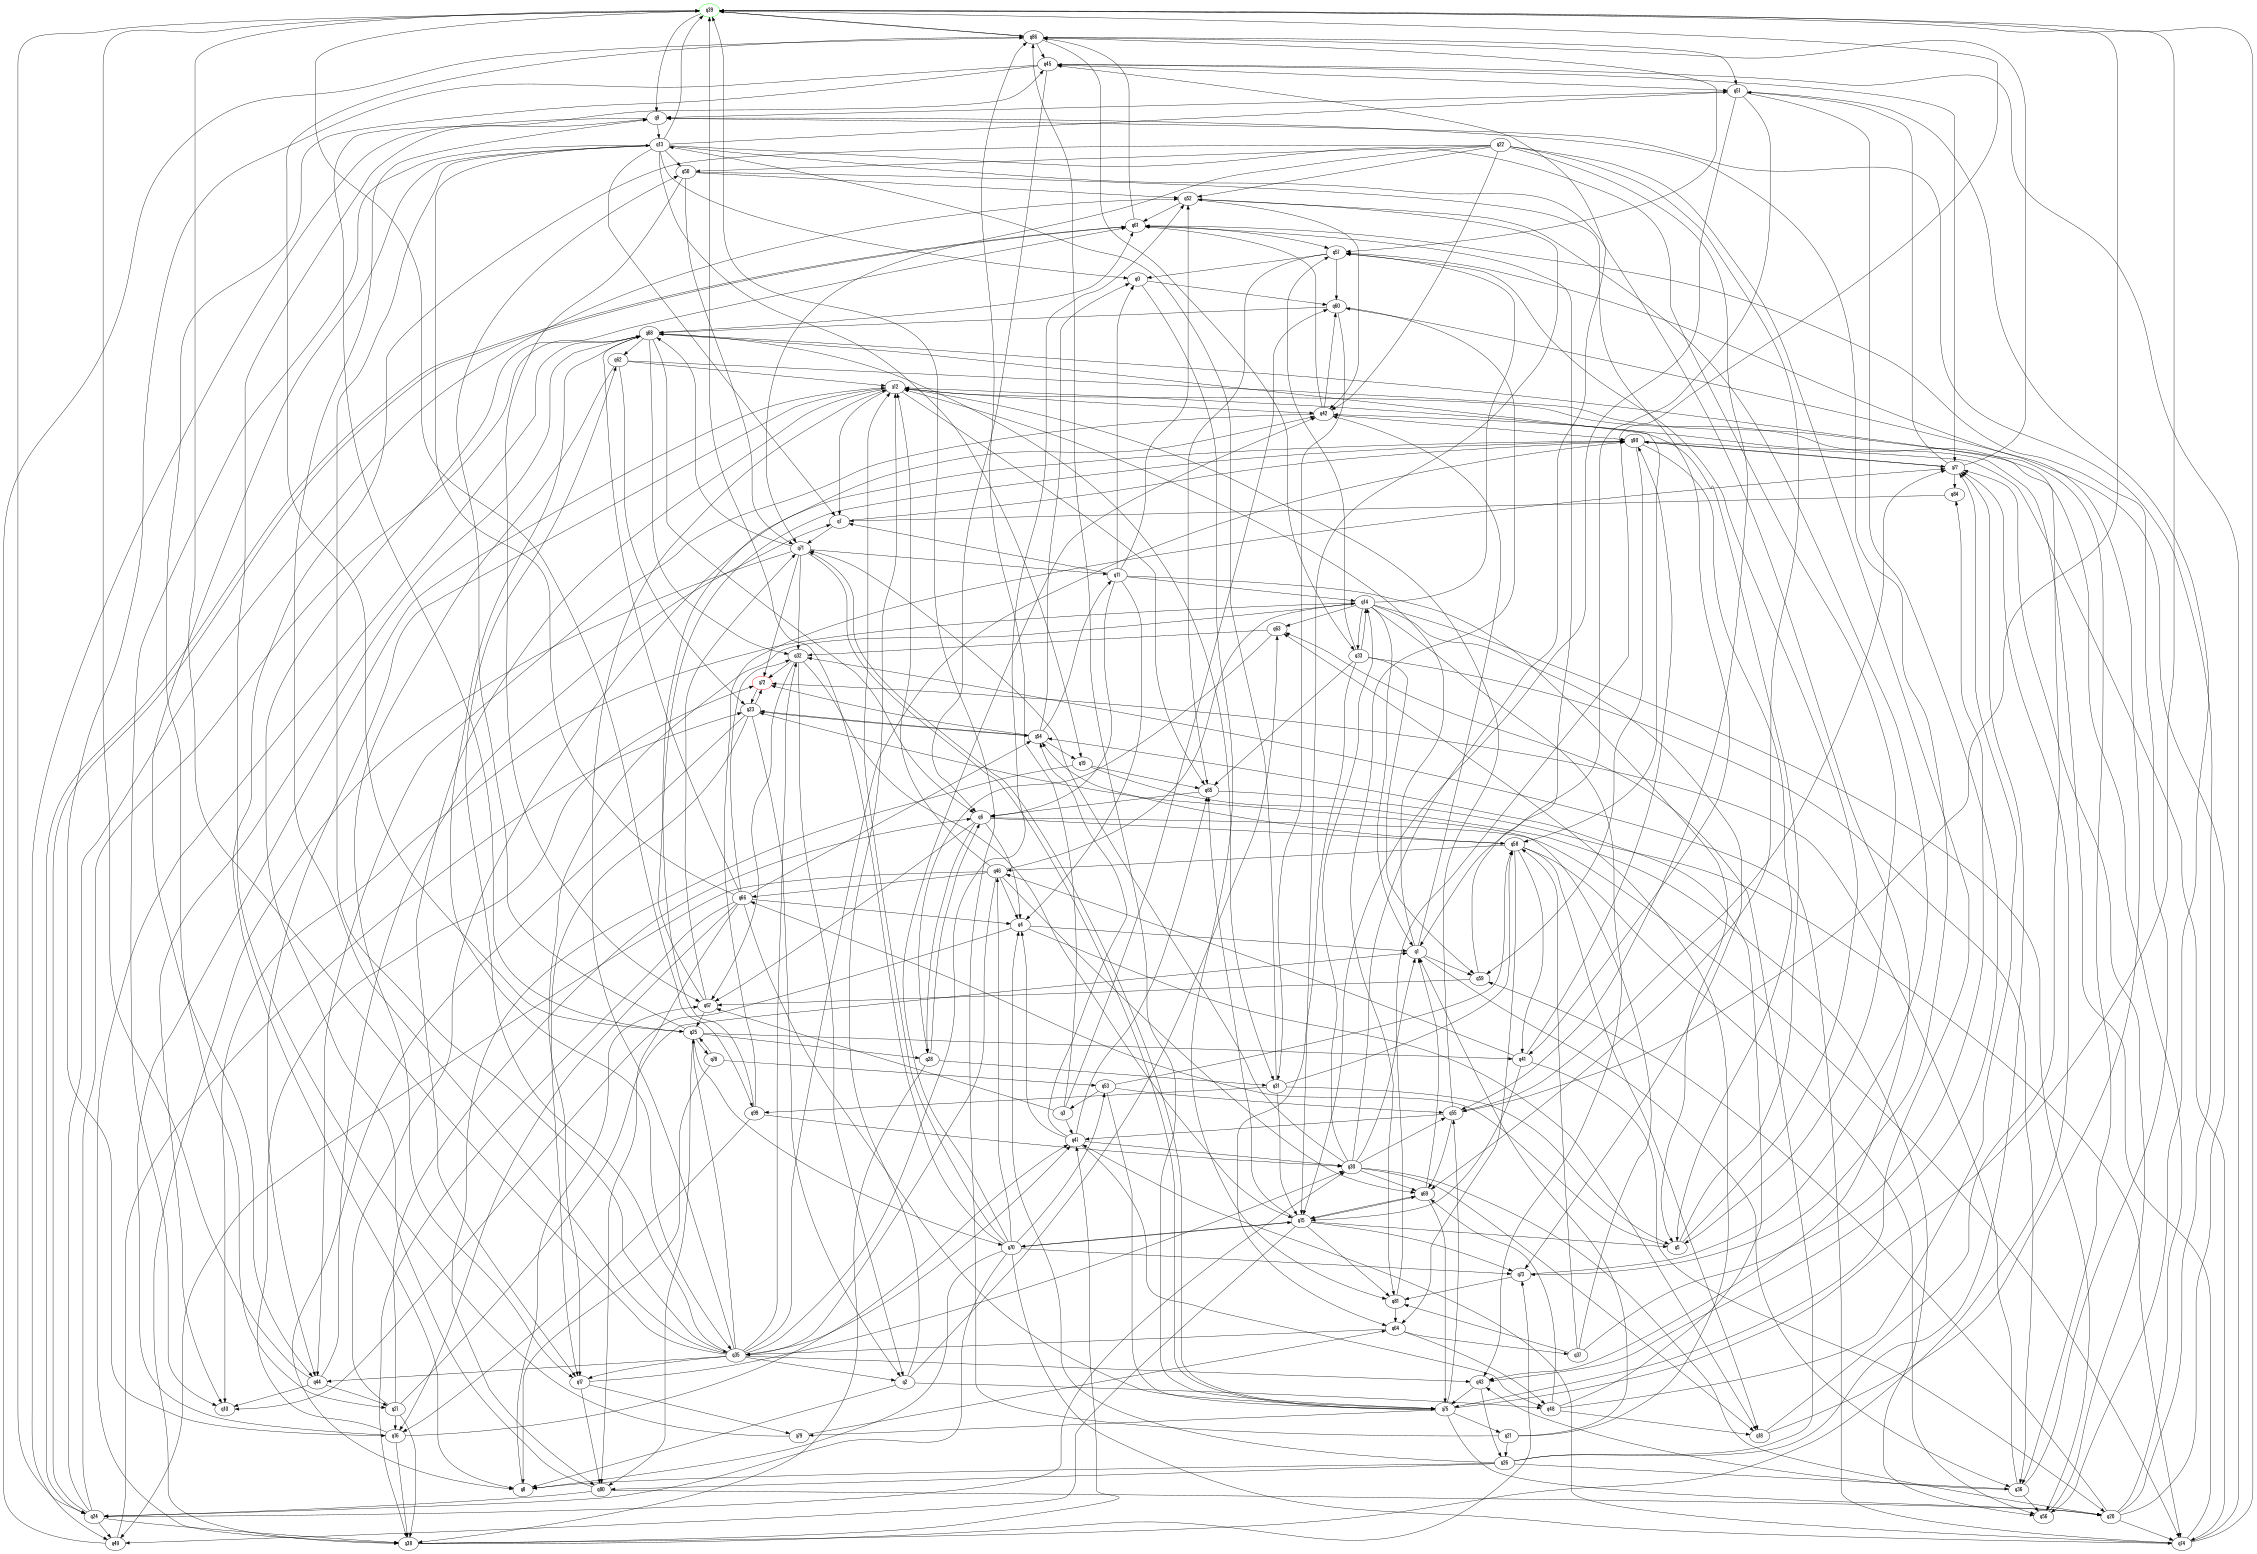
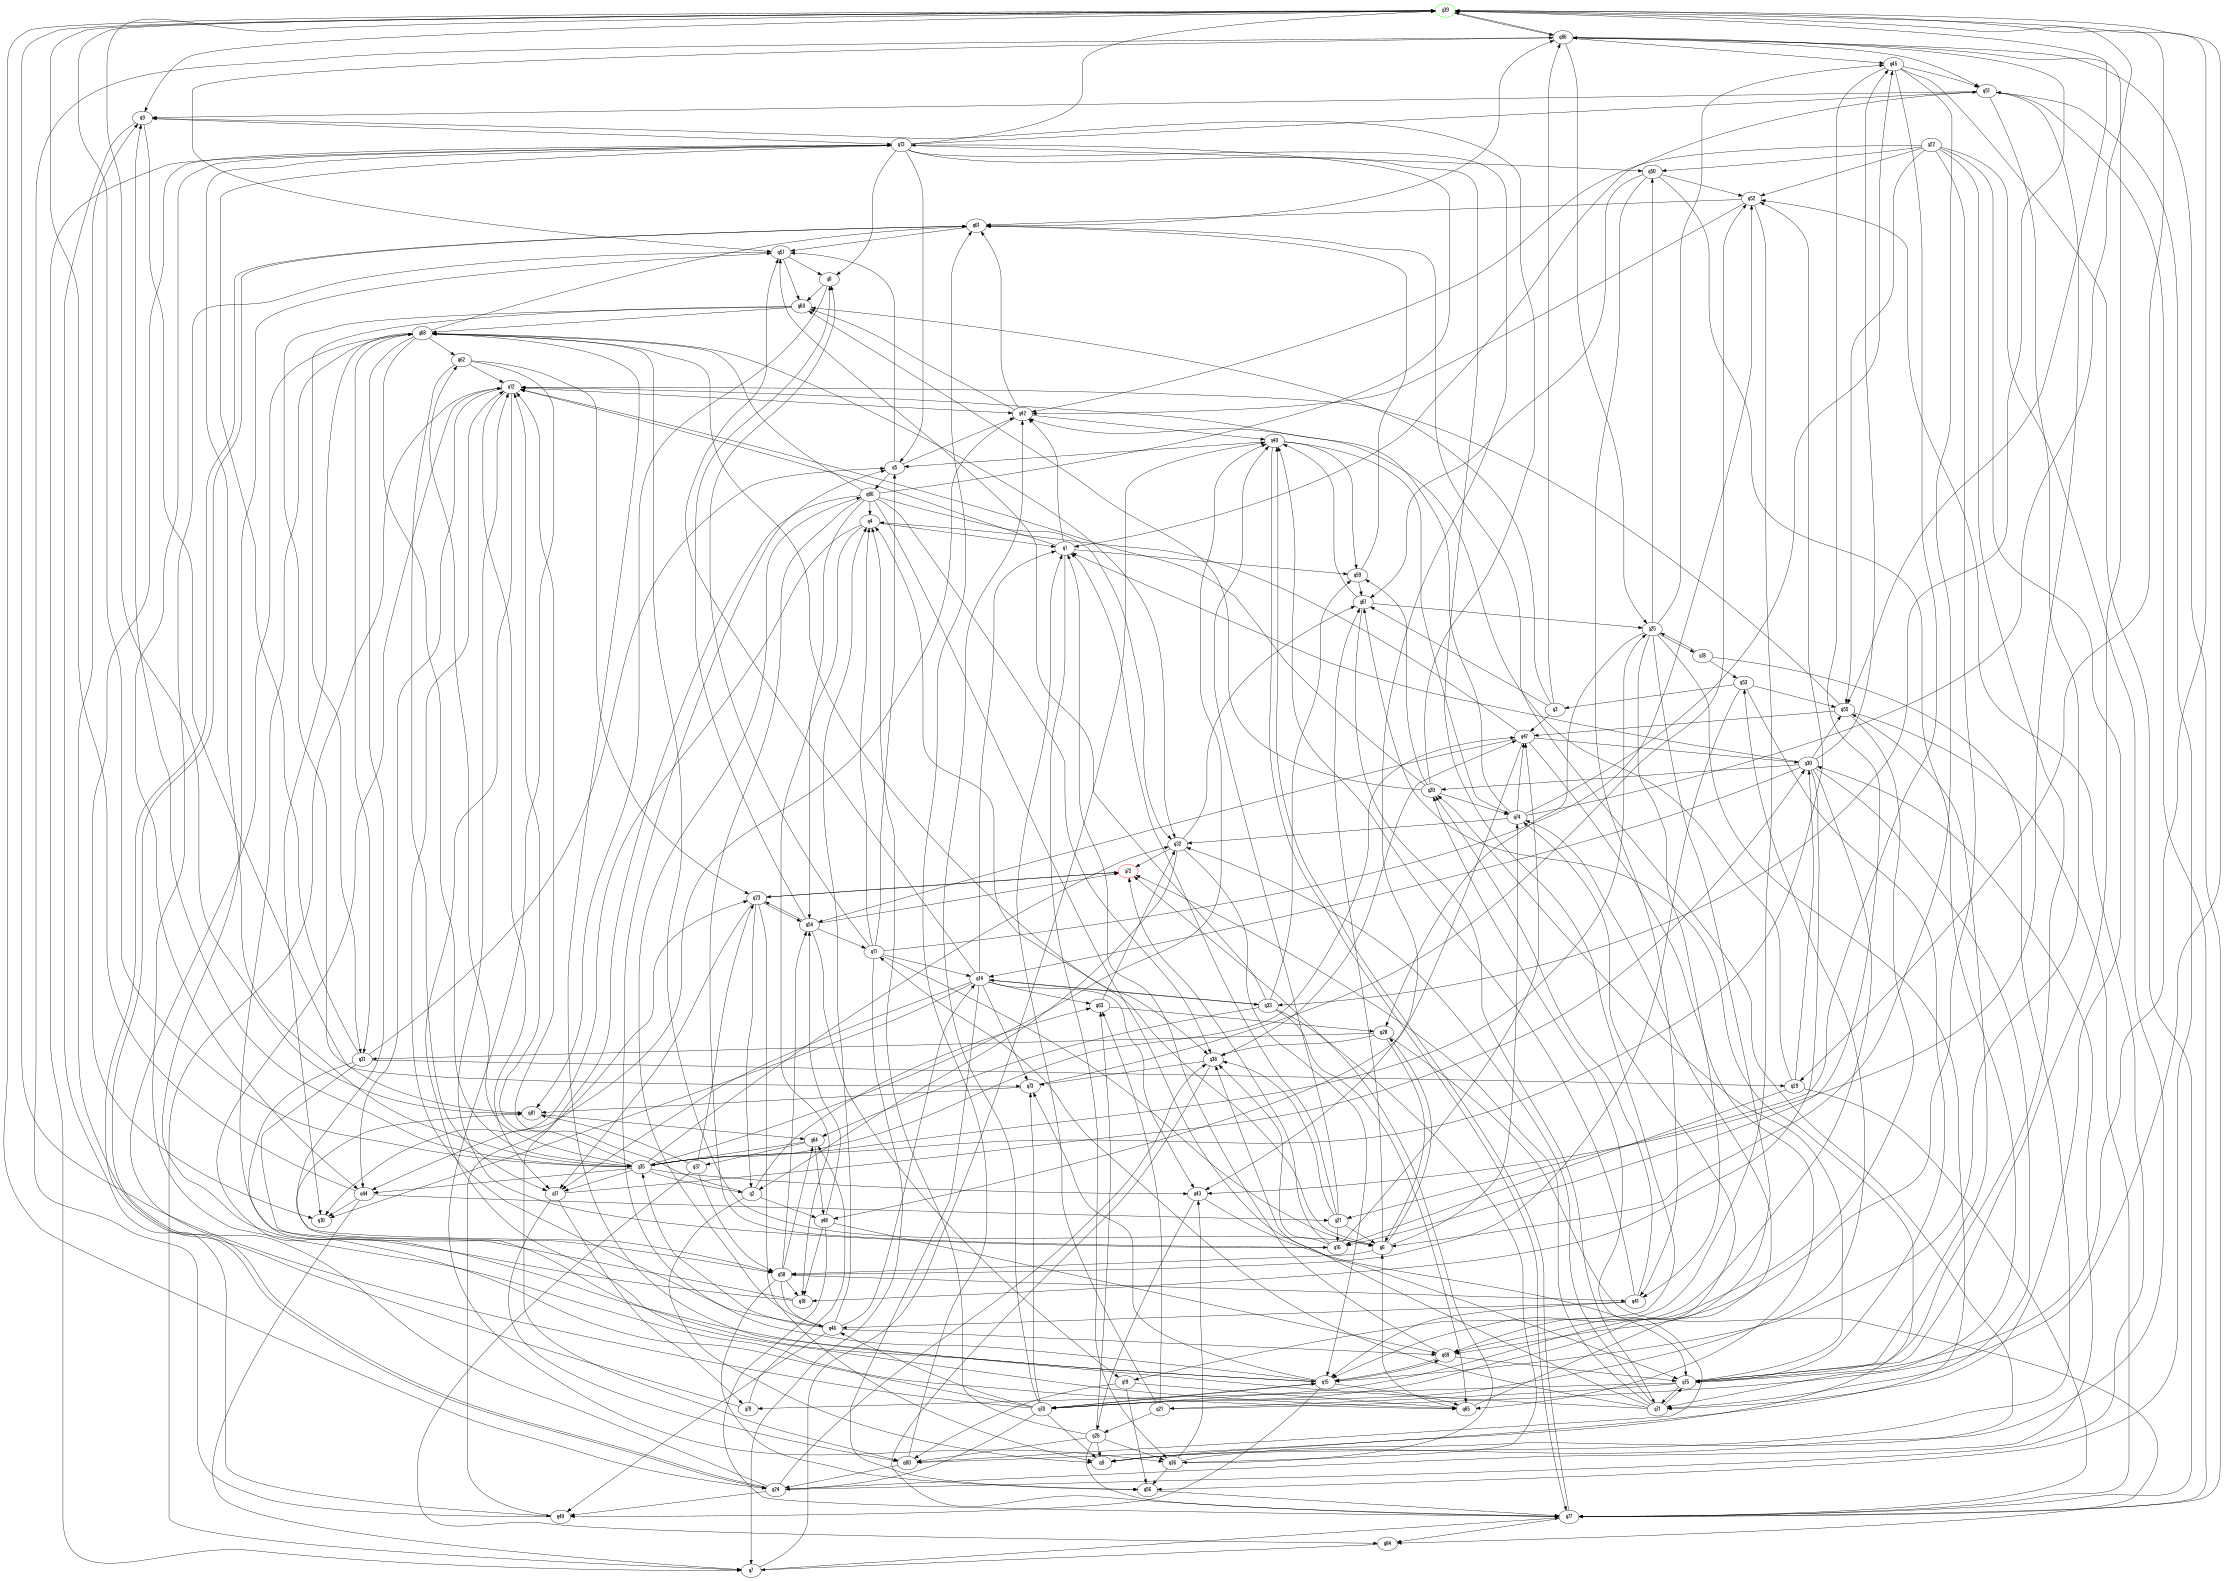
  digraph {
    fontname=Oswald
    node [fontname=Oswald]
    edge [fontname=Oswald]
    q39 [color=green initial=1]
    n2 [label=q86]
    q9
    q55
    q24
-   q29 [label=q99]
+   q29
    q25
    q57
    q51
    q33
    q45
    q13
    q49
    q73
    q12
    q77
    q69
    q47
    q68
    q61
    q30
    q38
    q52
    q42
    q16
    q72 [color=red final=1]
    q23
    q17
    q2
    q8
    q54
    q0
    q60
    q81
    q31
    q64
    q32
    q10
    q6
    q58
    q35
    q62
    q5
    q15
    q48
    q37
    q1
    q36
    q59
    q7
    q44
    q65
    q43
    q56
-   q40 [label=q90]
+   q40
    q67
    q80
    q79
    q27
    q74
    q75
    q26
    q71
    q63
    q18
    q28
    n67 [label=q84]
    q19
    q11
    q3
    q4
    q14
    q20
    q41
    q50
    q70
    q78
    q66
    q21
    q46
    q53
    q22
    q39 -> n2
    q39 -> q9
    q39 -> q55
    q39 -> q24
    q39 -> q29
    n2 -> q39
    n2 -> q25
    n2 -> q57
    n2 -> q51
    n2 -> q33
    n2 -> q45
    q9 -> q13
    q9 -> q49
    q9 -> q73
    q55 -> q12
    q55 -> q77
    q55 -> q69
    q55 -> q47
    q24 -> q49
    q24 -> q68
    q24 -> q61
    q24 -> q30
    q24 -> q38
    q24 -> q52
    q29 -> q77
    q29 -> q30
    q29 -> q42
    q29 -> q16
    q25 -> q45
    q25 -> q80
    q25 -> q28
    q25 -> q41
    q25 -> q50
    q25 -> q70
    q25 -> q78
    q57 -> q0
    q57 -> q60
    q57 -> q65
    q51 -> q9
    q51 -> q15
    q51 -> q1
    q51 -> q43
    q51 -> q56
    q33 -> q57
    q33 -> q64
    q33 -> q36
    q33 -> q59
    q33 -> q65
    q33 -> q14
    q45 -> q51
    q45 -> q77
    q45 -> q16
    q45 -> q6
    q45 -> q27
    q13 -> q39
    q13 -> q51
    q13 -> q0
    q13 -> q10
    q13 -> q35
    q13 -> q5
    q13 -> q7
    q13 -> q44
    q13 -> q43
    q13 -> q19
    q13 -> q50
    q49 -> n2
    q49 -> q23
    q73 -> q52
    q73 -> q81
    q12 -> q42
    q12 -> q17
    q12 -> q7
    q12 -> q44
    q12 -> q65
    q77 -> n2
    q77 -> q51
    q77 -> q40
    q77 -> n67
    q69 -> q15
    q69 -> q1
    q69 -> q75
    q47 -> q30
    q47 -> q54
    q47 -> q48
    q47 -> q65
    q47 -> q4
    q68 -> q61
    q68 -> q38
    q68 -> q31
    q68 -> q32
    q68 -> q10
    q68 -> q6
    q68 -> q58
    q68 -> q35
    q68 -> q62
    q61 -> n2
    q61 -> q24
    q61 -> q57
    q30 -> q55
    q30 -> q45
    q30 -> q69
    q30 -> q1
    q30 -> q71
    q30 -> q18
    q30 -> q14
    q30 -> q20
    q38 -> q73
    q38 -> q77
    q38 -> q47
    q52 -> q61
    q52 -> q42
    q52 -> q15
    q42 -> q61
    q42 -> q60
    q42 -> q44
    q42 -> q40
    q16 -> q12
    q16 -> q47
    q16 -> q38
    q16 -> q72
    q72 -> q23
    q23 -> q72
    q23 -> q17
    q23 -> q2
    q23 -> q8
    q23 -> q54
    q17 -> q30
    q17 -> q80
    q17 -> q79
    q2 -> q12
    q2 -> q8
    q2 -> q48
    q2 -> q63
    q8 -> q67
    q54 -> q72
    q54 -> q23
    q54 -> q0
    q54 -> q19
    q54 -> q11
    q0 -> q60
    q0 -> q81
    q60 -> q68
    q60 -> q81
    q60 -> q31
    q81 -> q39
    q81 -> q64
    q31 -> q29
    q31 -> q13
    q31 -> q58
    q31 -> q5
    q31 -> q15
    q64 -> q35
    q64 -> q48
    q64 -> q37
    q32 -> q72
    q32 -> q2
    q32 -> q15
    q32 -> q67
    q6 -> q58
    q6 -> q67
    q6 -> q74
    q6 -> q28
    q6 -> q4
    q58 -> q54
    q58 -> q64
    q58 -> q56
    q58 -> q18
    q58 -> q41
    q58 -> q46
    q35 -> q39
    q35 -> q9
    q35 -> q25
    q35 -> q12
    q35 -> q47
    q35 -> q52
    q35 -> q17
    q35 -> q2
    q35 -> q32
    q35 -> q62
    q35 -> q44
    q35 -> q43
    q35 -> q40
    q62 -> q12
    q62 -> q23
    q62 -> q17
    q62 -> q36
    q5 -> q57
    q5 -> q42
    q5 -> q66
    q15 -> q49
    q15 -> q73
    q15 -> q69
    q15 -> q81
    q15 -> q5
    q15 -> q65
    q15 -> q70
    q48 -> q77
    q48 -> q69
    q48 -> q54
    q48 -> q18
    q37 -> q23
    q37 -> q81
    q37 -> q58
    q37 -> n67
    q1 -> q12
    q1 -> q42
    q1 -> q36
    q1 -> q59
    q36 -> q61
    q36 -> q72
    q36 -> q43
    q36 -> q56
    q59 -> q61
    q59 -> q67
-   q7 -> q71
+   q7 -> q77
    q7 -> q40
    q44 -> q39
    q44 -> q10
    q44 -> q7
    q44 -> q27
    q65 -> q6
    q65 -> q74
    q43 -> q75
    q43 -> q26
    q56 -> q77
    q40 -> q77
    q40 -> q5
    q40 -> q59
    q40 -> q74
    q67 -> q25
    q67 -> q40
    q67 -> q71
    q80 -> q24
    q80 -> q61
    q80 -> q20
    q79 -> q9
    q79 -> q64
    q27 -> q38
    q27 -> q16
    q27 -> q6
    q27 -> q1
    q27 -> q40
    q74 -> q39
    q74 -> q45
    q74 -> q12
    q74 -> q47
    q74 -> q32
    q75 -> q39
    q75 -> n2
    q75 -> q55
    q75 -> q79
    q75 -> q71
    q75 -> q20
    q75 -> q21
    q26 -> q77
    q26 -> q8
    q26 -> q36
    q26 -> q80
    q26 -> q63
    q26 -> q4
    q71 -> q68
    q71 -> q38
    q71 -> q72
    q71 -> q32
    q71 -> q75
    q71 -> q11
    q63 -> q32
    q63 -> q28
    q18 -> q57
    q18 -> q68
    q28 -> q38
    q28 -> q31
    q28 -> q6
+   q28 -> n67
    n67 -> q7
    q19 -> q65
    q19 -> q56
    q19 -> q80
    q11 -> q52
    q11 -> q0
    q11 -> q6
    q11 -> q5
    q11 -> q7
    q11 -> q4
    q11 -> q14
    q3 -> n2
    q3 -> q47
    q3 -> q60
    q3 -> q67
    q4 -> q10
    q4 -> q1
    q4 -> q18
    q14 -> q57
    q14 -> q33
    q14 -> q73
    q14 -> q17
    q14 -> q10
    q14 -> q1
    q14 -> q43
    q14 -> q56
    q14 -> q63
    q20 -> q9
    q20 -> q12
    q20 -> q60
    q20 -> q59
    q20 -> q74
    q41 -> q15
    q41 -> q40
    q41 -> q20
    q41 -> q46
    q50 -> q52
    q50 -> q67
    q50 -> q71
    q50 -> q41
    q70 -> q39
    q70 -> q24
    q70 -> q73
    q70 -> q12
    q70 -> q42
    q70 -> q8
    q70 -> q15
    q70 -> q74
    q70 -> q46
    q70 -> q53
    q78 -> q25
    q78 -> q8
    q78 -> q53
    q66 -> q13
    q66 -> q68
    q66 -> q38
    q66 -> q16
    q66 -> q54
    q66 -> q32
    q66 -> q80
    q66 -> q75
    q66 -> q4
    q21 -> q39
    q21 -> q1
    q21 -> q26
    q21 -> q63
    q46 -> q49
    q46 -> q12
    q46 -> q69
    q46 -> q35
    q46 -> q4
    q46 -> q14
    q46 -> q66
    q53 -> q55
    q53 -> q58
    q53 -> q75
    q53 -> q3
    q22 -> q55
    q22 -> q69
    q22 -> q52
    q22 -> q42
    q22 -> q8
    q22 -> q75
    q22 -> q71
    q22 -> q50
  }
